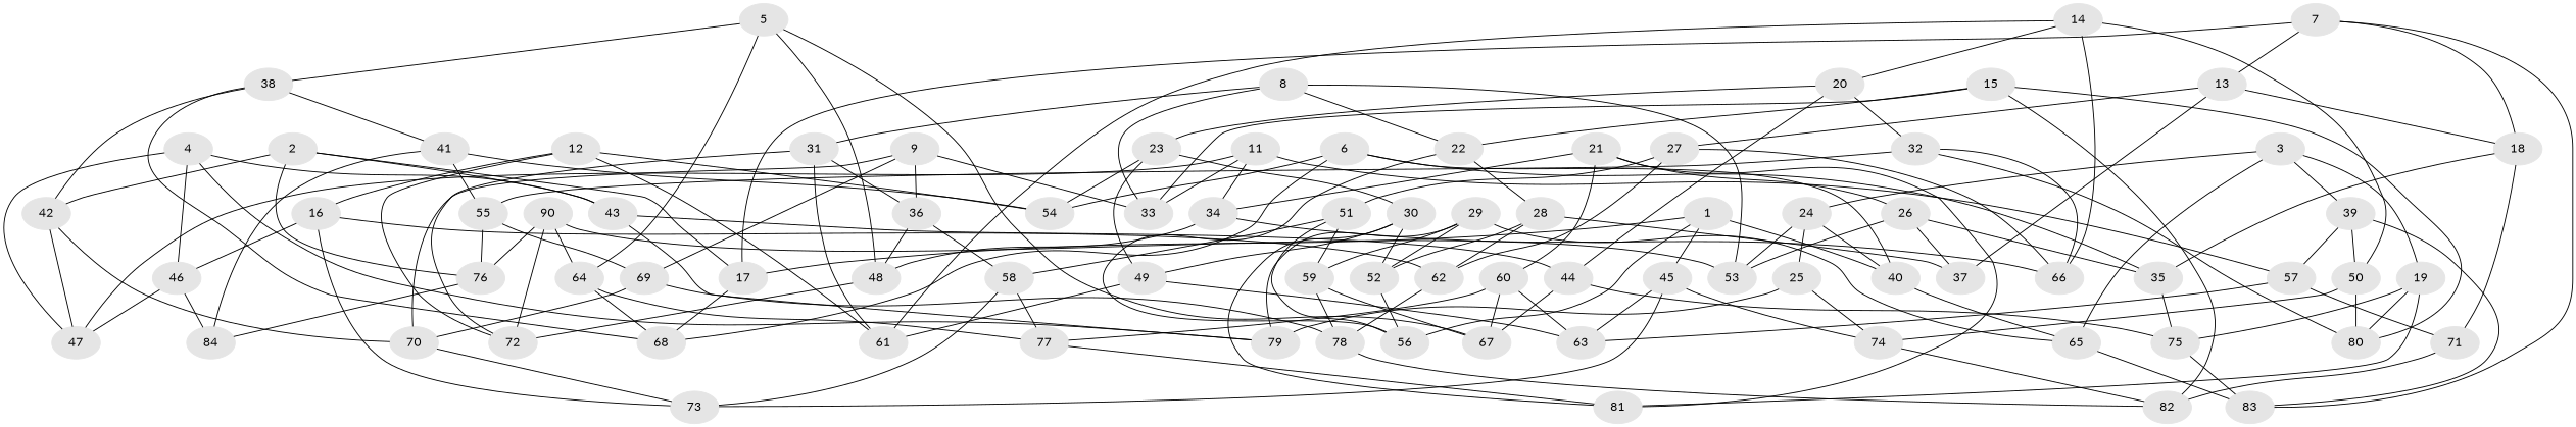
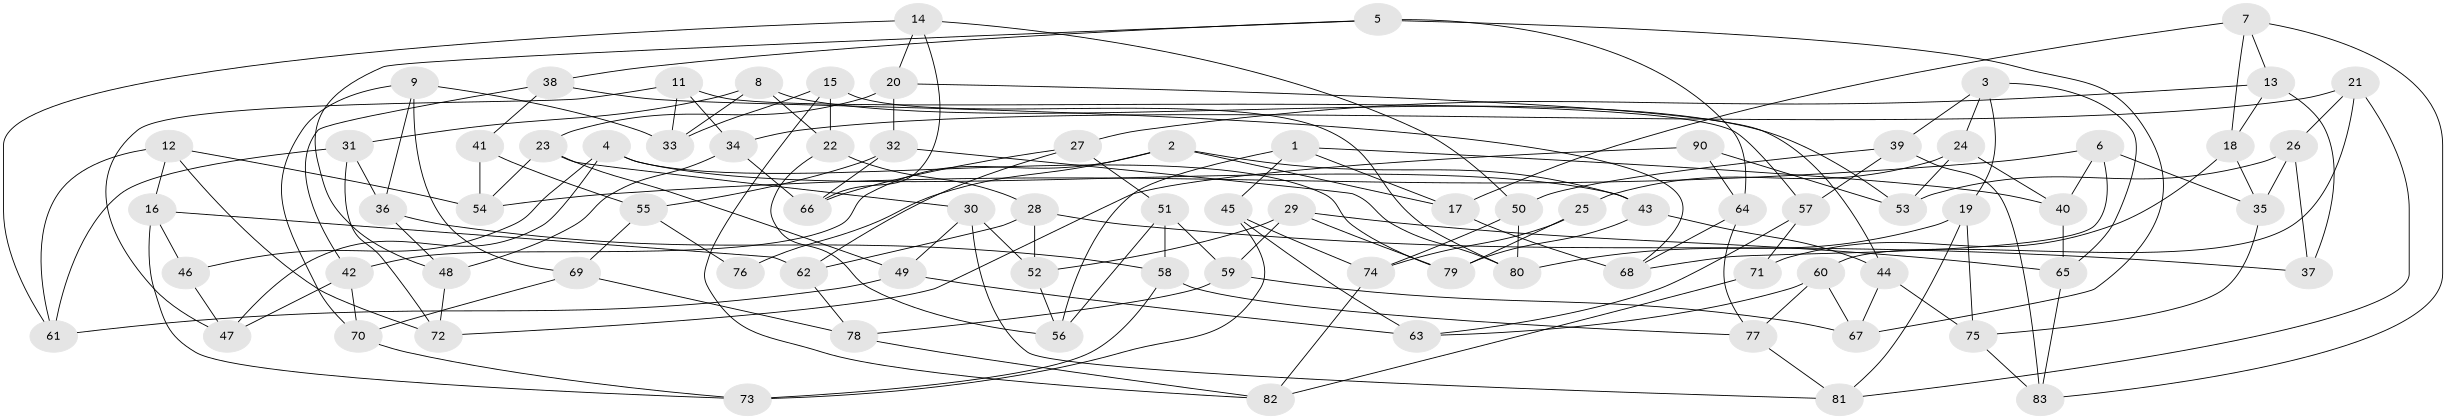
  graph {
    fontname=Lato
    node [color=gray90 fontname=Lato style=filled]
    edge [fontname=Lato]
    1
    17
    40
    45
    56
    68
    65
    73
    74
    63
    2
    42
    43
    76
    47
    70
    79
    44
-   84
    3
    19
    24
    39
    80
    75
    81
    53
    25
    83
    57
    50
    4
    46
    5
    38
    48
    64
    67
    41
    72
    77
    6
    35
    54
    7
    13
    18
    27
    37
    71
    8
    22
    31
    33
    28
    36
    61
    9
    69
    58
    78
    n62 [label=90]
    11
    34
    66
    12
    16
    62
    51
    14
    20
    23
    32
    15
    82
    30
    49
    55
    21
    26
    60
    52
    59
    29
    1 -- 17
    1 -- 40
    1 -- 45
    1 -- 56
    17 -- 68
    40 -- 65
    45 -- 73
    45 -- 74
    45 -- 63
    65 -- 83
    74 -- 82
    2 -- 17
    2 -- 42
    2 -- 43
    2 -- 76
    42 -- 47
    42 -- 70
    43 -- 79
    43 -- 44
-   76 -- 84
    70 -- 73
    44 -- 75
    44 -- 67
    3 -- 65
    3 -- 19
    3 -- 24
    3 -- 39
    19 -- 80
    19 -- 75
    19 -- 81
    24 -- 40
    24 -- 53
    24 -- 25
    39 -- 83
    39 -- 57
    39 -- 50
    75 -- 83
    25 -- 74
    25 -- 79
    57 -- 63
    57 -- 71
    50 -- 74
    50 -- 80
    4 -- 43
    4 -- 47
    4 -- 79
    4 -- 46
    46 -- 47
-   46 -- 84
    5 -- 38
    5 -- 48
    5 -- 64
    5 -- 67
    38 -- 68
    38 -- 42
    38 -- 41
    48 -- 72
    64 -- 68
    64 -- 77
-   41 -- 84
    41 -- 54
    41 -- 55
    77 -- 81
    6 -- 40
    6 -- 68
    6 -- 35
    6 -- 54
    35 -- 75
    7 -- 17
    7 -- 83
    7 -- 13
    7 -- 18
    13 -- 18
    13 -- 27
    13 -- 37
    18 -- 35
    18 -- 71
    27 -- 66
    27 -- 62
    27 -- 51
    71 -- 82
    8 -- 53
    8 -- 22
    8 -- 31
    8 -- 33
    22 -- 56
    22 -- 28
    31 -- 72
    31 -- 36
    31 -- 61
    28 -- 37
    28 -- 62
    28 -- 52
    36 -- 48
    36 -- 58
    9 -- 70
    9 -- 33
    9 -- 36
    9 -- 69
    69 -- 70
    69 -- 78
    58 -- 73
    58 -- 77
    78 -- 82
-   n62 -- 76
    n62 -- 53
    n62 -- 64
    n62 -- 72
    11 -- 47
    11 -- 57
    11 -- 33
    11 -- 34
    34 -- 48
    34 -- 66
    12 -- 72
    12 -- 54
    12 -- 61
    12 -- 16
    16 -- 73
    16 -- 46
    16 -- 62
    62 -- 78
    51 -- 56
    51 -- 58
    51 -- 59
    14 -- 50
    14 -- 61
    14 -- 66
    14 -- 20
    20 -- 44
    20 -- 23
    20 -- 32
    23 -- 54
    23 -- 30
    23 -- 49
    32 -- 80
    32 -- 66
    32 -- 55
    15 -- 80
    15 -- 22
    15 -- 33
    15 -- 82
    30 -- 81
    30 -- 49
    30 -- 52
    49 -- 63
    49 -- 61
    55 -- 76
    55 -- 69
    21 -- 81
    21 -- 34
    21 -- 26
    21 -- 60
    26 -- 53
    26 -- 35
    26 -- 37
    60 -- 63
    60 -- 67
    60 -- 77
    52 -- 56
    59 -- 67
    59 -- 78
    29 -- 65
    29 -- 79
    29 -- 52
    29 -- 59
  }
